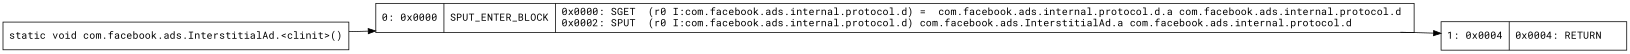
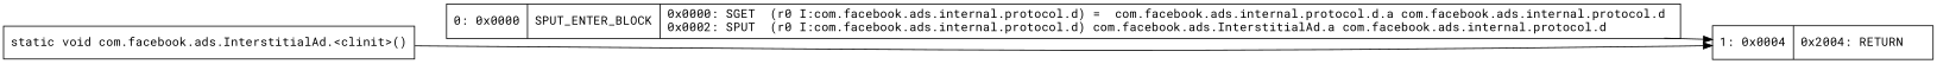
  digraph {
    fontname="Roboto Mono"
    rankdir=LR
    node [fontname="Roboto Mono" shape=record]
    edge [fontname="Roboto Mono"]
    n1 [label="{0\:\ 0x0000|SPUT_ENTER_BLOCK\l|0x0000: SGET  (r0 I:com.facebook.ads.internal.protocol.d) =  com.facebook.ads.internal.protocol.d.a com.facebook.ads.internal.protocol.d \l0x0002: SPUT  (r0 I:com.facebook.ads.internal.protocol.d) com.facebook.ads.InterstitialAd.a com.facebook.ads.internal.protocol.d \l}"]
-   n2 [label="{1\:\ 0x0004|0x0004: RETURN   \l}"]
+   n2 [label="{1\:\ 0x0004|0x2004: RETURN   \l}"]
    n3 [label="{static void com.facebook.ads.InterstitialAd.\<clinit\>() }"]
    n1 -> n2
-   n3 -> n1
+   n3 -> n2
  }
